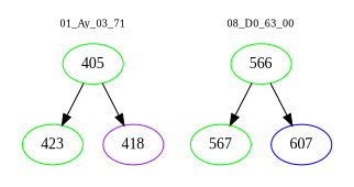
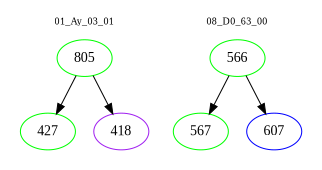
  digraph {
    fontname="Liberation Serif"
    node [color=green fontname="Liberation Serif"]
    edge [color=black fontname="Liberation Serif"]
-   n1 [label=405]
-   n2 [label=423]
+   n1 [label=805]
+   n2 [label=427]
    n3 [color=purple label=418]
    n4 [label=566]
    n5 [label=567]
    n6 [color=blue label=607]
    subgraph cluster_1 {
      color=white
      fontsize=10
-     label="01_Ay_03_71"
+     label="01_Ay_03_01"
      n1
      n2
      n3
    }
    subgraph cluster_2 {
      color=white
      fontsize=10
      label="08_D0_63_00"
      n4
      n5
      n6
    }
    n1 -> n2
    n1 -> n3
    n4 -> n5
    n4 -> n6
  }
